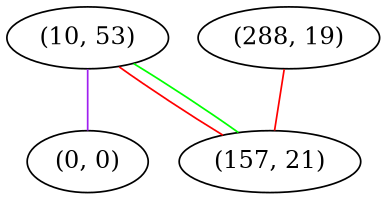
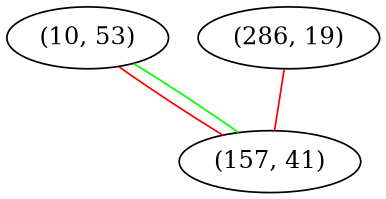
  graph {
    edge [color=red weight=1]
    n1 [label="(10, 53)"]
-   "(0, 0)"
-   "(157, 21)"
-   "(288, 19)"
-   n1 -- "(0, 0)" [color=purple weight=4]
+   "(157, 21)" [label="(157, 41)"]
+   "(288, 19)" [label="(286, 19)"]
    n1 -- "(157, 21)"
    n1 -- "(157, 21)" [color=green weight=2]
    "(288, 19)" -- "(157, 21)"
  }
